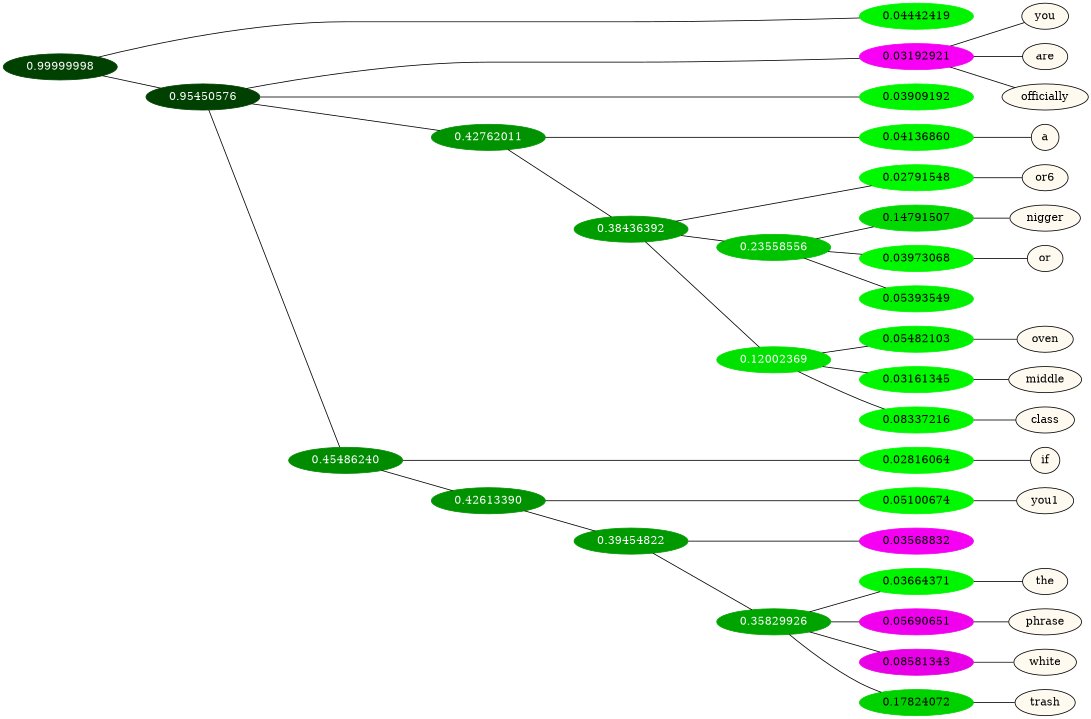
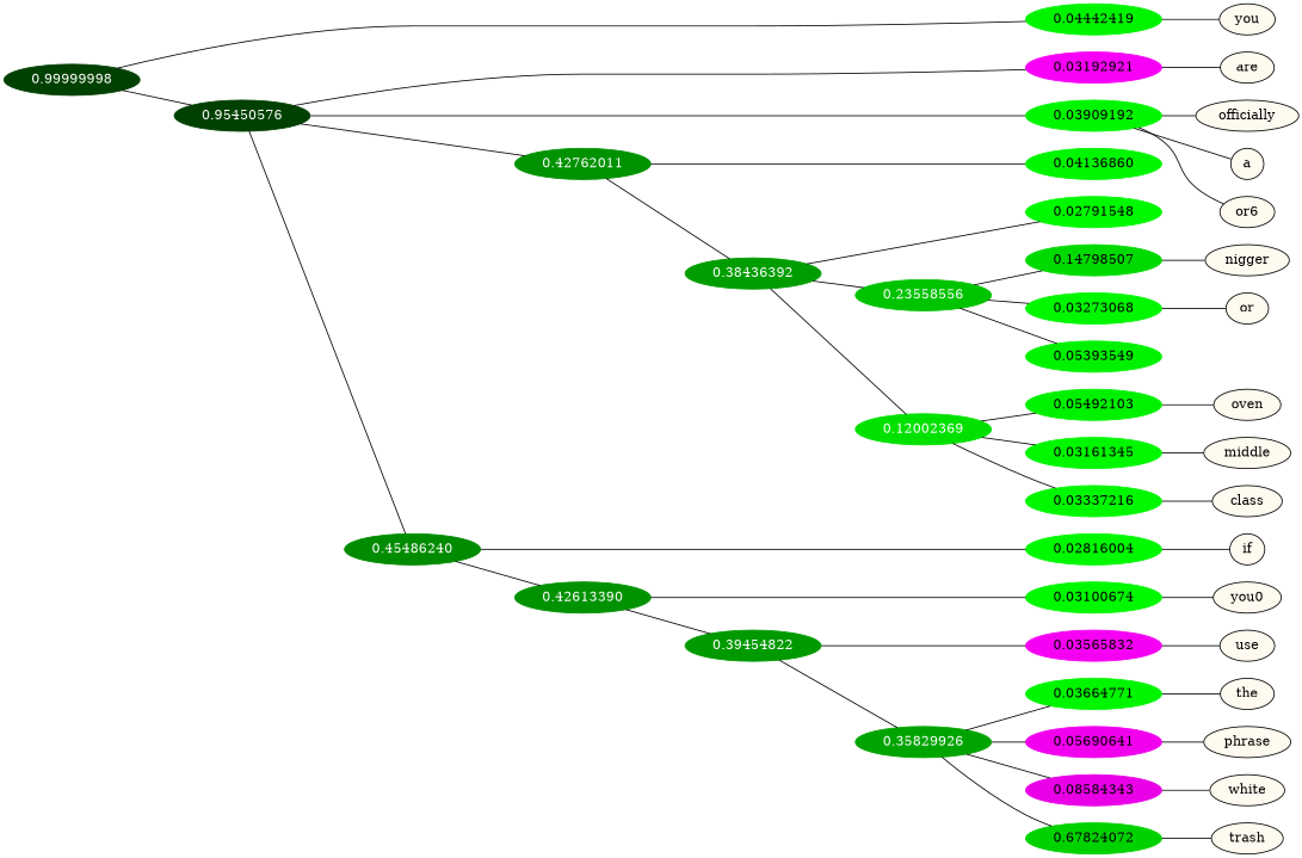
  graph {
    rankdir=LR
    node [color=black format=png nodesep=0.001 ordering=out overlap_scaling=0.01 ranksep=0.001 style=filled fontcolor=black]
    n1 [fillcolor=floralwhite height=0.15 label=you style="filled,solid" width=0.15 fontcolor=""]
    n2 [fillcolor=floralwhite height=0.15 label=are style="filled,solid" width=0.15 fontcolor=""]
    n3 [fillcolor=floralwhite height=0.15 label=officially style="filled,solid" width=0.15 fontcolor=""]
    n4 [fillcolor=floralwhite height=0.15 label=a style="filled,solid" width=0.15 fontcolor=""]
    n5 [fillcolor=floralwhite height=0.15 label=nigger style="filled,solid" width=0.15 fontcolor=""]
    n6 [fillcolor=floralwhite height=0.15 label=or style="filled,solid" width=0.15 fontcolor=""]
    n7 [fillcolor=floralwhite height=0.15 label=or6 style="filled,solid" width=0.15 fontcolor=""]
    n8 [fillcolor=floralwhite height=0.15 label=oven style="filled,solid" width=0.15 fontcolor=""]
    n9 [fillcolor=floralwhite height=0.15 label=middle style="filled,solid" width=0.15 fontcolor=""]
    n10 [fillcolor=floralwhite height=0.15 label=class style="filled,solid" width=0.15 fontcolor=""]
    n11 [fillcolor=floralwhite height=0.15 label=if style="filled,solid" width=0.15 fontcolor=""]
-   n12 [fillcolor=floralwhite height=0.15 label=you1 style="filled,solid" width=0.15 fontcolor=""]
+   n12 [fillcolor=floralwhite height=0.15 label=you0 style="filled,solid" width=0.15 fontcolor=""]
+   n13 [fillcolor=floralwhite height=0.15 label=use style="filled,solid" width=0.15 fontcolor=""]
    n14 [fillcolor=floralwhite height=0.15 label=the style="filled,solid" width=0.15 fontcolor=""]
    n15 [fillcolor=floralwhite height=0.15 label=phrase style="filled,solid" width=0.15 fontcolor=""]
    n16 [fillcolor=floralwhite height=0.15 label=white style="filled,solid" width=0.15 fontcolor=""]
    n17 [fillcolor=floralwhite height=0.15 label=trash style="filled,solid" width=0.15 fontcolor=""]
    n18 [color="0.334 1.000 0.956" height=0.15 label=0.04442419 width=0.15]
    n19 [color="0.835 1.000 0.968" height=0.15 label=0.03192921 width=0.15]
    n20 [color="0.334 1.000 0.961" height=0.15 label=0.03909192 width=0.15]
    n21 [color="0.334 1.000 0.958" height=0.15 label=0.04136860 width=0.15]
-   n22 [color="0.334 1.000 0.852" height=0.15 label=0.14791507 width=0.15]
-   n23 [color="0.334 1.000 0.967" height=0.15 label=0.03973068 width=0.15]
+   n22 [color="0.334 1.000 0.852" height=0.15 label=0.14798507 width=0.15]
+   n23 [color="0.334 1.000 0.967" height=0.15 label=0.03273068 width=0.15]
    n24 [color="0.334 1.000 0.946" height=0.15 label=0.05393549 width=0.15]
    n25 [color="0.334 1.000 0.972" height=0.15 label=0.02791548 width=0.15]
-   n26 [color="0.334 1.000 0.945" height=0.15 label=0.05482103 width=0.15]
+   n26 [color="0.334 1.000 0.945" height=0.15 label=0.05492103 width=0.15]
    n27 [color="0.334 1.000 0.968" height=0.15 label=0.03161345 width=0.15]
-   n28 [color="0.334 1.000 0.967" height=0.15 label=0.08337216 width=0.15]
-   n29 [color="0.334 1.000 0.972" height=0.15 label=0.02816064 width=0.15]
-   n30 [color="0.334 1.000 0.969" height=0.15 label=0.05100674 width=0.15]
-   n31 [color="0.835 1.000 0.964" height=0.15 label=0.03568832 width=0.15]
-   n32 [color="0.334 1.000 0.963" height=0.15 label=0.03664371 width=0.15]
-   n33 [color="0.835 1.000 0.943" height=0.15 label=0.05690651 width=0.15]
-   n34 [color="0.835 1.000 0.914" height=0.15 label=0.08581343 width=0.15]
-   n35 [color="0.334 1.000 0.822" height=0.15 label=0.17824072 width=0.15]
+   n28 [color="0.334 1.000 0.967" height=0.15 label=0.03337216 width=0.15]
+   n29 [color="0.334 1.000 0.972" height=0.15 label=0.02816004 width=0.15]
+   n30 [color="0.334 1.000 0.969" height=0.15 label=0.03100674 width=0.15]
+   n31 [color="0.835 1.000 0.964" height=0.15 label=0.03565832 width=0.15]
+   n32 [color="0.334 1.000 0.963" height=0.15 label=0.03664771 width=0.15]
+   n33 [color="0.835 1.000 0.943" height=0.15 label=0.05690641 width=0.15]
+   n34 [color="0.835 1.000 0.914" height=0.15 label=0.08584343 width=0.15]
+   n35 [color="0.334 1.000 0.822" height=0.15 label=0.67824072 width=0.15]
    n36 [color="0.334 1.000 0.250" fontcolor=grey99 height=0.15 label=0.99999998 width=0.15]
    n37 [color="0.334 1.000 0.250" fontcolor=grey99 height=0.15 label=0.95450576 width=0.15]
    n38 [color="0.334 1.000 0.572" fontcolor=grey99 height=0.15 label=0.42762011 width=0.15]
    n39 [color="0.334 1.000 0.545" fontcolor=grey99 height=0.15 label=0.45486240 width=0.15]
    n40 [color="0.334 1.000 0.616" fontcolor=grey99 height=0.15 label=0.38436392 width=0.15]
    n41 [color="0.334 1.000 0.574" fontcolor=grey99 height=0.15 label=0.42613390 width=0.15]
    n42 [color="0.334 1.000 0.764" fontcolor=grey99 height=0.15 label=0.23558556 width=0.15]
    n43 [color="0.334 1.000 0.880" fontcolor=grey99 height=0.15 label=0.12002369 width=0.15]
    n44 [color="0.334 1.000 0.605" fontcolor=grey99 height=0.15 label=0.39454822 width=0.15]
    n45 [color="0.334 1.000 0.642" fontcolor=grey99 height=0.15 label=0.35829926 width=0.15]
    subgraph sub_1 {
      rank=same
      n1
      n2
      n3
      n4
      n5
      n6
      n7
      n8
      n9
      n10
      n11
      n12
+     n13
      n14
      n15
      n16
      n17
    }
    subgraph sub_2 {
      rank=same
      n18
      n19
      n20
      n21
      n22
      n23
      n24
      n25
      n26
      n27
      n28
      n29
      n30
      n31
      n32
      n33
      n34
      n35
    }
-   n19 -- n1
+   n18 -- n1
    n19 -- n2
-   n19 -- n3
-   n21 -- n4
+   n20 -- n3
+   n20 -- n4
    n22 -- n5
    n23 -- n6
-   n25 -- n7
+   n20 -- n7
    n26 -- n8
    n27 -- n9
    n28 -- n10
    n29 -- n11
    n30 -- n12
+   n31 -- n13
    n32 -- n14
    n33 -- n15
    n34 -- n16
    n35 -- n17
    n36 -- n18
    n36 -- n37
    n37 -- n19
    n37 -- n20
    n37 -- n38
    n37 -- n39
    n38 -- n21
    n38 -- n40
    n39 -- n29
    n39 -- n41
    n40 -- n25
    n40 -- n42
    n40 -- n43
    n41 -- n30
    n41 -- n44
    n42 -- n22
    n42 -- n23
    n42 -- n24
    n43 -- n26
    n43 -- n27
    n43 -- n28
    n44 -- n31
    n44 -- n45
    n45 -- n32
    n45 -- n33
    n45 -- n34
    n45 -- n35
  }
